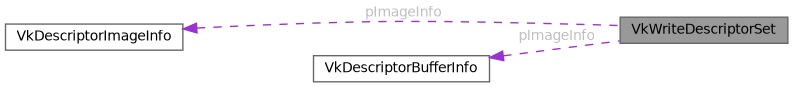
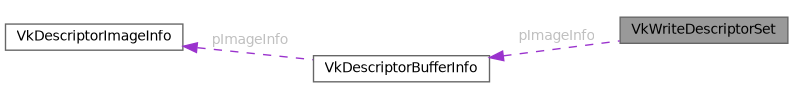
  digraph {
    rankdir=LR
    node [color=gray40 fillcolor=white fontname=Helvetica fontsize=10 shape=box style=filled]
    edge [color=darkorchid3 dir=back fontcolor=grey fontname=Helvetica fontsize=10 labelfontname=Helvetica labelfontsize=10 style=dashed]
    n1 [fillcolor=grey60 fontcolor=black height=0.2 label=VkWriteDescriptorSet width=0.4]
    n2 [height=0.2 label=VkDescriptorImageInfo width=0.4]
    n3 [height=0.2 label=VkDescriptorBufferInfo width=0.4]
-   n2 -> n1 [label=" pImageInfo"]
+   n2 -> n3 [label=" pImageInfo"]
    n3 -> n1 [label=" pImageInfo"]
  }
